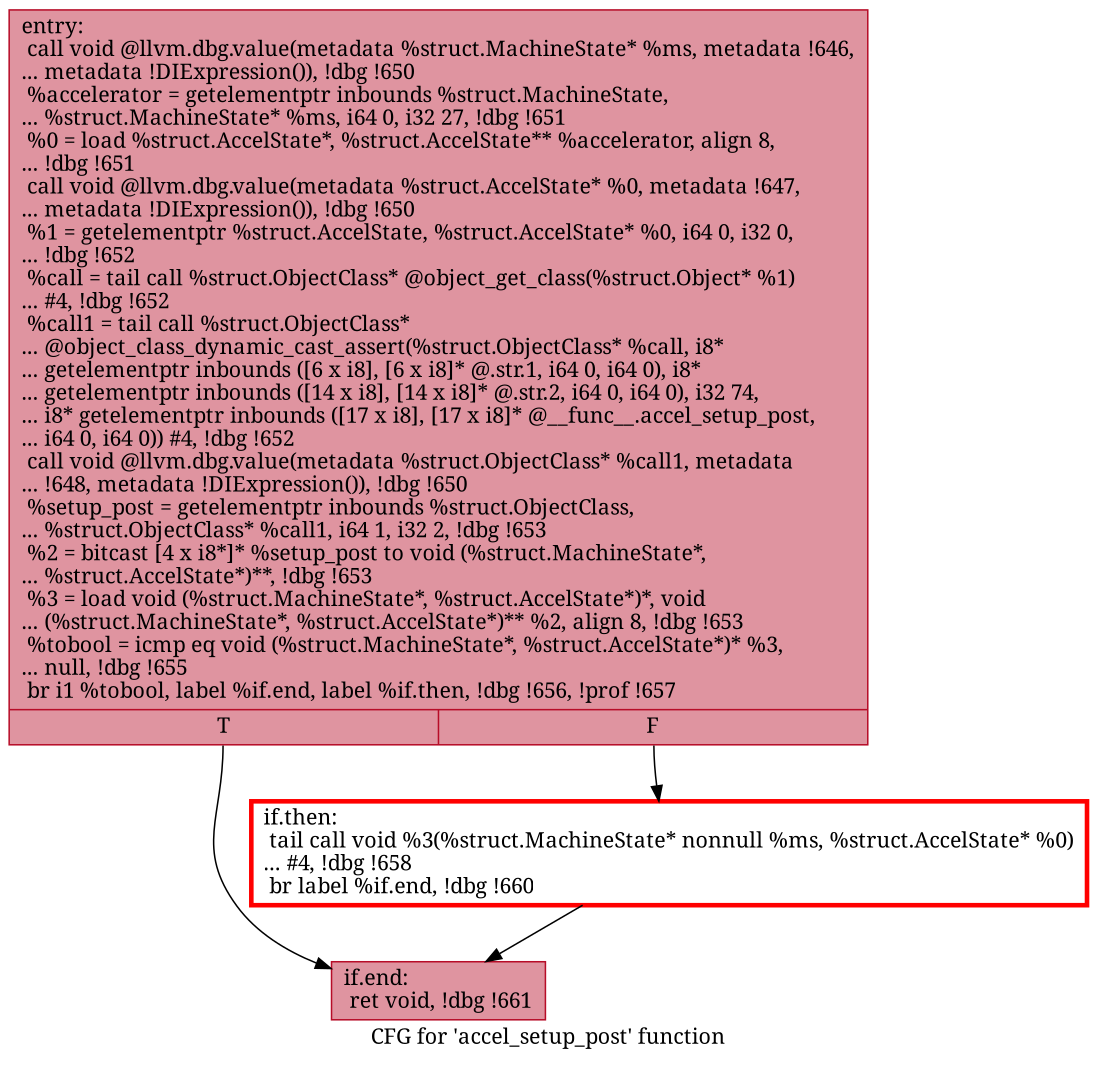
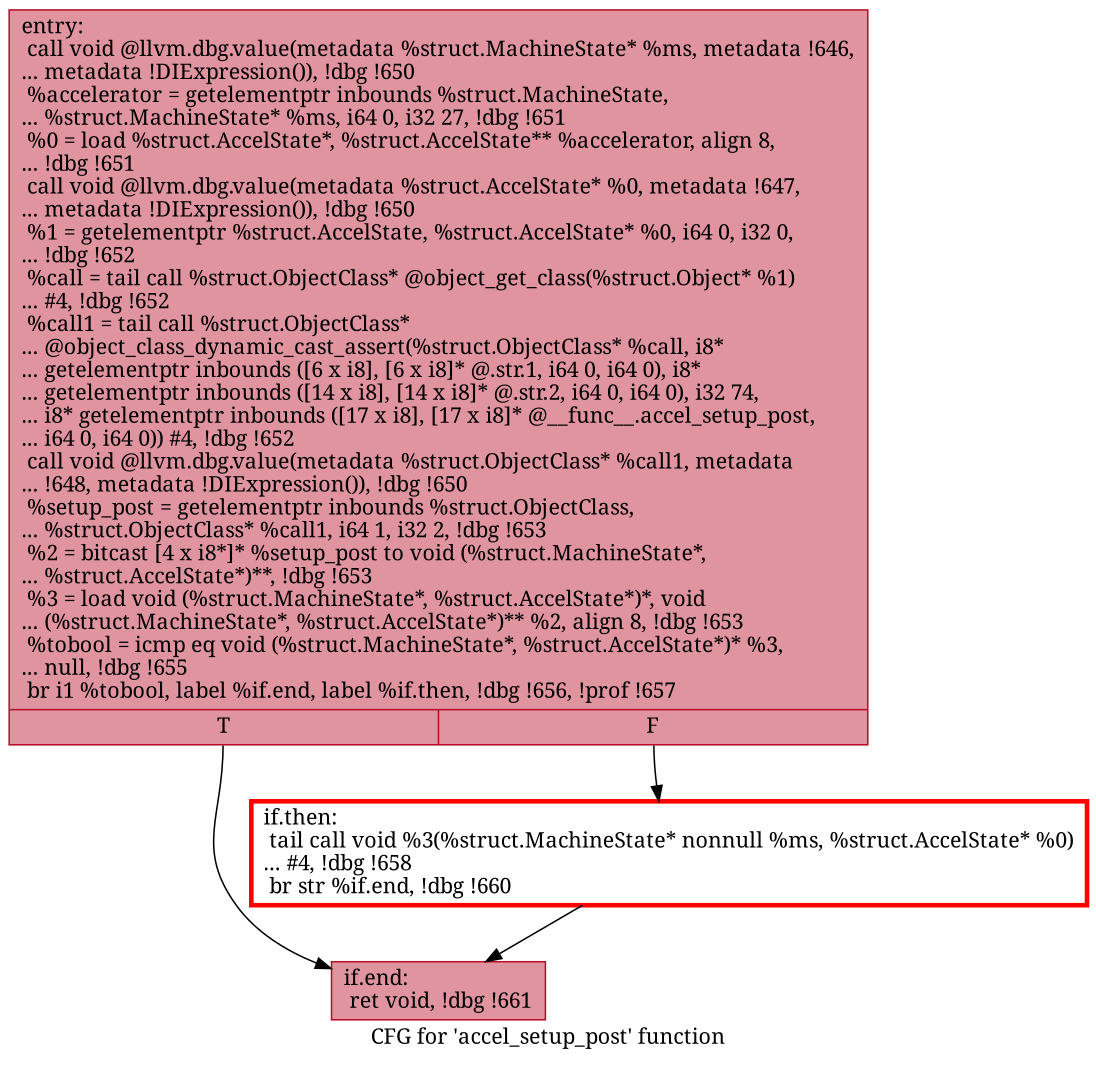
  digraph {
    label="CFG for 'accel_setup_post' function"
    fontname="Noto Serif"
    node [color="#b70d28ff" fillcolor="#b70d2870" shape=record style=filled fontname="Noto Serif"]
    edge [fontname="Noto Serif"]
    n1 [label="{entry:\l  call void @llvm.dbg.value(metadata %struct.MachineState* %ms, metadata !646,\l... metadata !DIExpression()), !dbg !650\l  %accelerator = getelementptr inbounds %struct.MachineState,\l... %struct.MachineState* %ms, i64 0, i32 27, !dbg !651\l  %0 = load %struct.AccelState*, %struct.AccelState** %accelerator, align 8,\l... !dbg !651\l  call void @llvm.dbg.value(metadata %struct.AccelState* %0, metadata !647,\l... metadata !DIExpression()), !dbg !650\l  %1 = getelementptr %struct.AccelState, %struct.AccelState* %0, i64 0, i32 0,\l... !dbg !652\l  %call = tail call %struct.ObjectClass* @object_get_class(%struct.Object* %1)\l... #4, !dbg !652\l  %call1 = tail call %struct.ObjectClass*\l... @object_class_dynamic_cast_assert(%struct.ObjectClass* %call, i8*\l... getelementptr inbounds ([6 x i8], [6 x i8]* @.str.1, i64 0, i64 0), i8*\l... getelementptr inbounds ([14 x i8], [14 x i8]* @.str.2, i64 0, i64 0), i32 74,\l... i8* getelementptr inbounds ([17 x i8], [17 x i8]* @__func__.accel_setup_post,\l... i64 0, i64 0)) #4, !dbg !652\l  call void @llvm.dbg.value(metadata %struct.ObjectClass* %call1, metadata\l... !648, metadata !DIExpression()), !dbg !650\l  %setup_post = getelementptr inbounds %struct.ObjectClass,\l... %struct.ObjectClass* %call1, i64 1, i32 2, !dbg !653\l  %2 = bitcast [4 x i8*]* %setup_post to void (%struct.MachineState*,\l... %struct.AccelState*)**, !dbg !653\l  %3 = load void (%struct.MachineState*, %struct.AccelState*)*, void\l... (%struct.MachineState*, %struct.AccelState*)** %2, align 8, !dbg !653\l  %tobool = icmp eq void (%struct.MachineState*, %struct.AccelState*)* %3,\l... null, !dbg !655\l  br i1 %tobool, label %if.end, label %if.then, !dbg !656, !prof !657\l|{<s0>T|<s1>F}}"]
    n2 [label="{if.end:                                           \l  ret void, !dbg !661\l}"]
-   n3 [color=red label="{if.then:                                          \l  tail call void %3(%struct.MachineState* nonnull %ms, %struct.AccelState* %0)\l... #4, !dbg !658\l  br label %if.end, !dbg !660\l}" penwidth=3.0 fillcolor="" style=""]
+   n3 [color=red label="{if.then:                                          \l  tail call void %3(%struct.MachineState* nonnull %ms, %struct.AccelState* %0)\l... #4, !dbg !658\l  br str %if.end, !dbg !660\l}" penwidth=3.0 fillcolor="" style=""]
    n1 -> n2 [tailport=s0]
    n1 -> n3 [tailport=s1]
    n3 -> n2
  }
